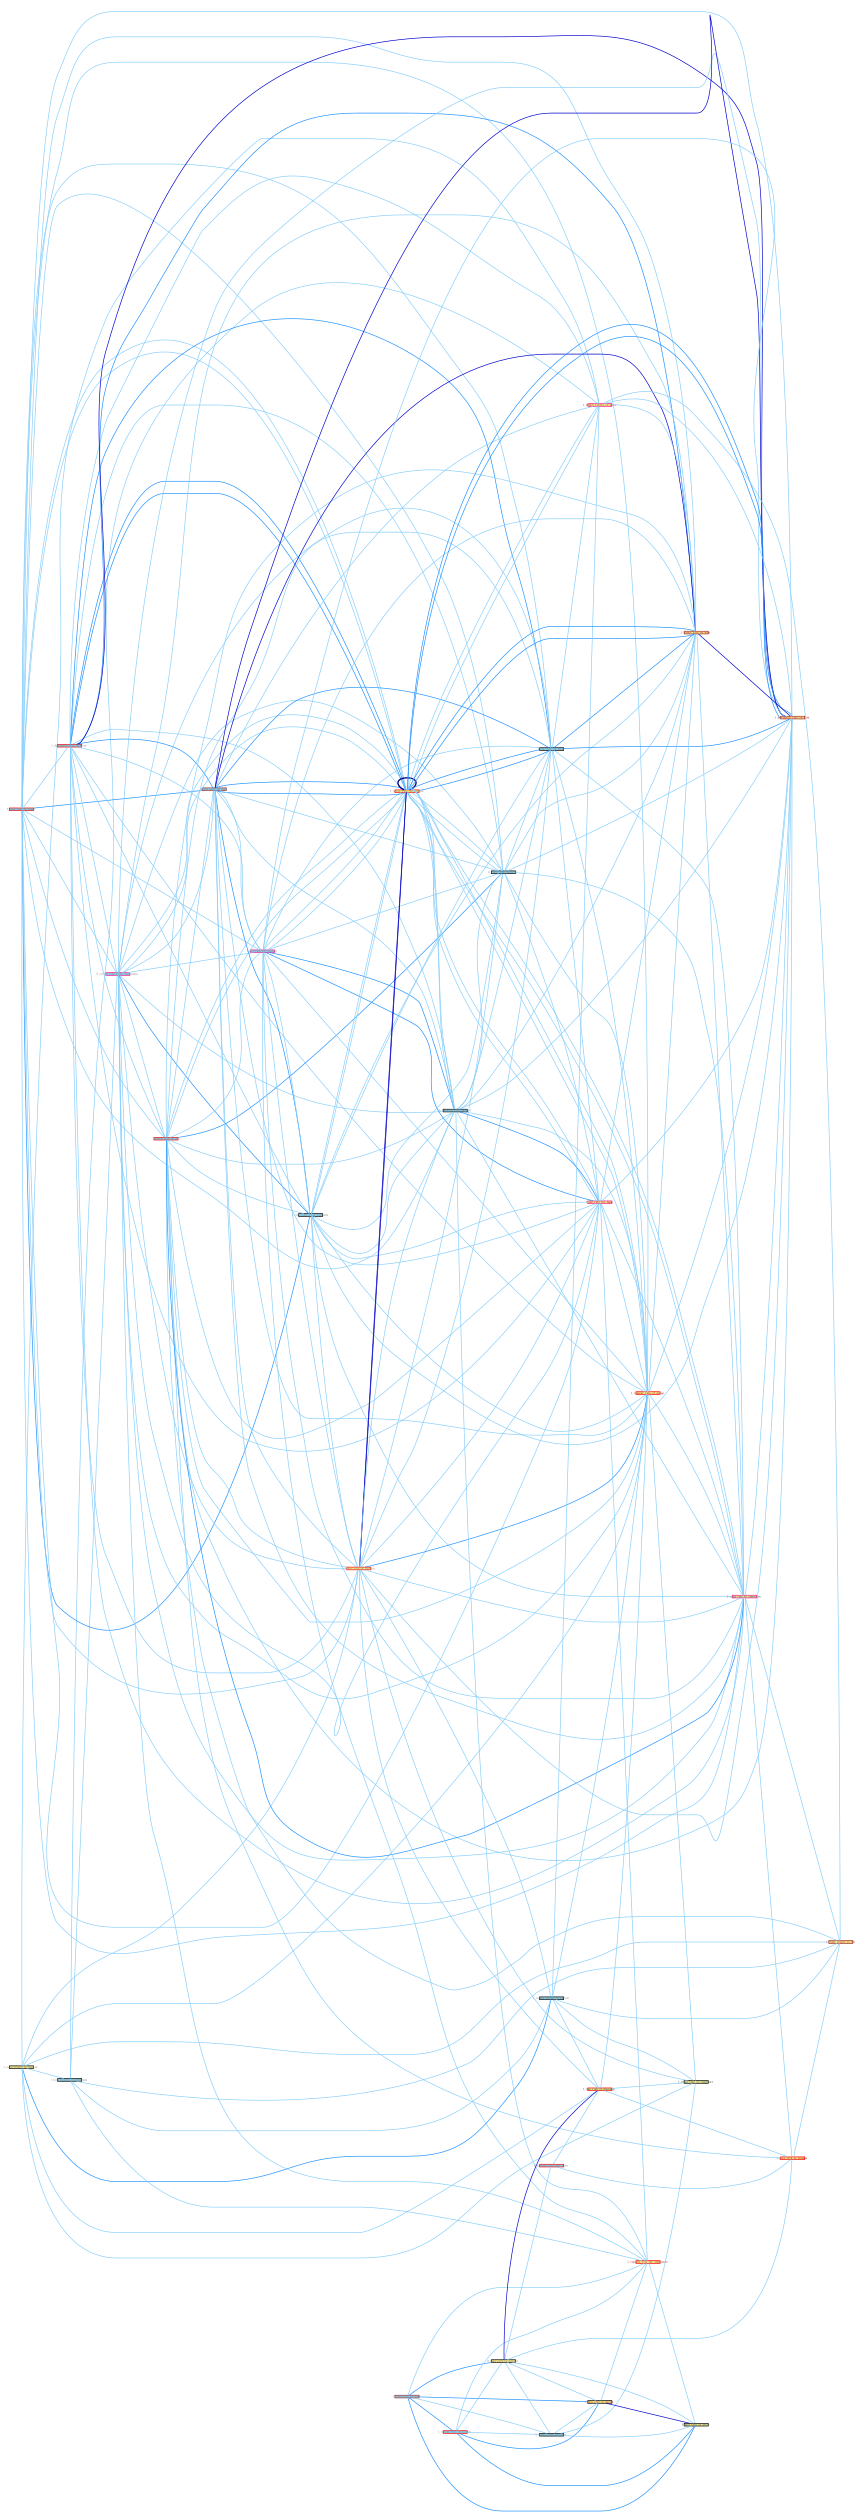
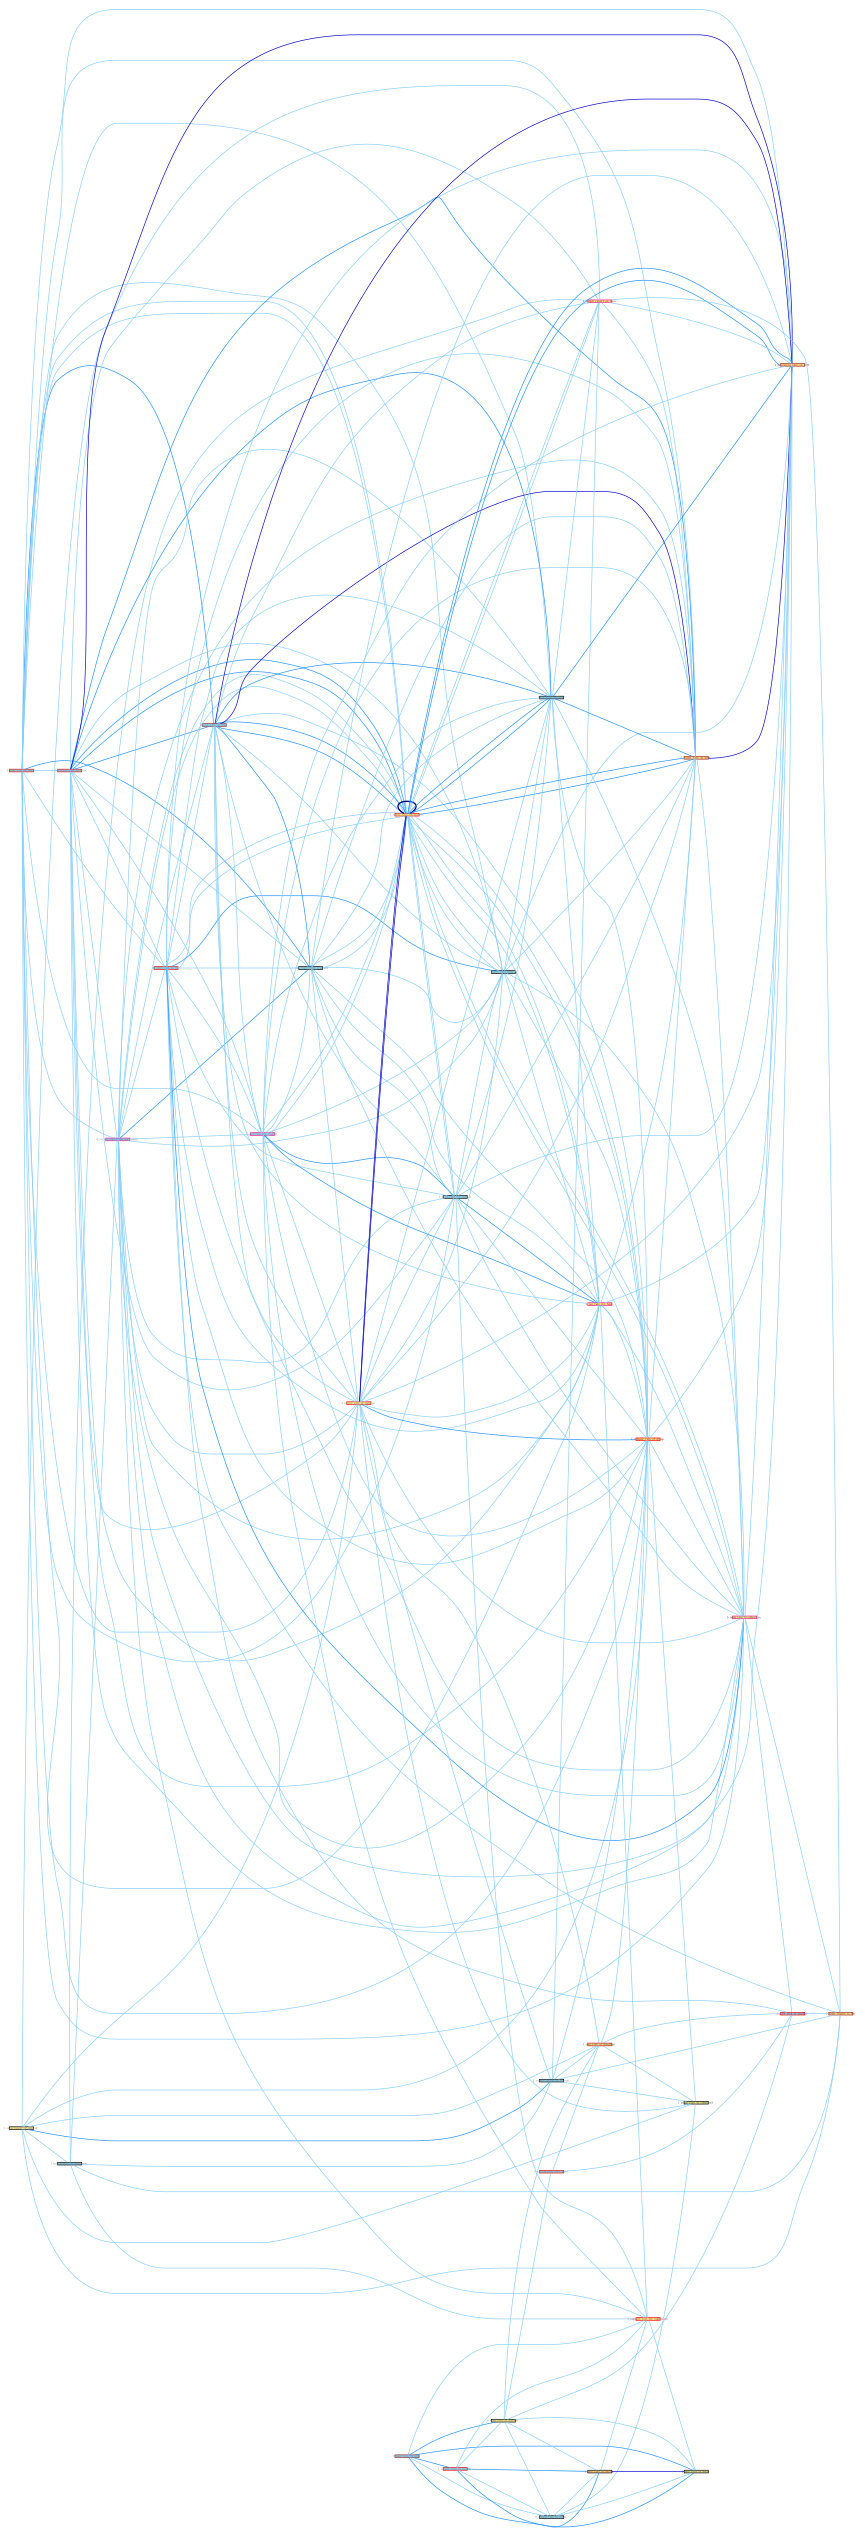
  graph {
    rankdir=LR
    node [color=black fillcolor=skyblue fixedsize=true fontcolor="#8b7d6b" fontsize=4 shape=polygon style=filled]
    edge [color="#87cefa" w=1]
    "1_seen_report_of_unawar " [fillcolor=khaki height=.06 width=.5]
    "0_told_report_at_entitynam " [height=.06 width=.5]
    "0_rais_rate_by_point " [color=red height=.06 width=.5]
    "1_downgrad_rate_on_firm " [color=red height=.06 width=.5]
    "0_receiv_rate_from_entitynam " [color=deeppink height=.06 width=.5]
    "0_push_rate_to_% " [color=red height=.06 width=.5]
    "0_take_role_in_issu " [color=brown height=.06 width=.5]
    "0_rais_rate_on_debt " [color=brown height=.06 width=.5]
    "1_set_rate_for_station " [color=deeppink height=.06 width=.5]
    "0_rais_rate_from_yearnum " [height=.06 width=.5]
    "1_lower_rate_of_million " [color=red fillcolor=khaki height=.06 width=.5]
    "1_lower_rate_on_million " [color=red fillcolor=khaki height=.06 width=.5]
    "0_earn_rate_for_period " [height=.06 width=.5]
    "1_requir_report_of_varieti " [height=.06 width=.5]
    "1_occupi_role_in_societi " [color=red height=.06 width=.5]
    "0_take_risk_in_market " [fillcolor=khaki height=.06 width=.5]
    "0_carri_rate_with_% " [height=.06 width=.5]
    "0_cut_rate_on_them " [height=.06 width=.5]
    "0_appeal_rule_in_court " [height=.06 width=.5]
    "0_spread_risk_over_base " [color=red height=.06 width=.5]
    "1_plai_role_in_declin " [fillcolor=khaki fontcolor="#b22222" height=.06 width=.5]
    "1_suppli_report_on_plan " [color=deeppink fillcolor=khaki fontcolor="#b22222" height=.06 width=.5]
    "1_pai_rate_for_fund " [color=deeppink fillcolor=khaki fontcolor="#b22222" height=.06 width=.5]
    "1_compar_rate_of_group " [color=red fillcolor=khaki fontcolor="#b22222" height=.06 width=.5]
    "1_reduc_rate_on_debt " [color=brown fillcolor=khaki fontcolor="#b22222" height=.06 width=.5]
    "1_support_role_for_entitynam " [color=red fillcolor=khaki fontcolor="#b22222" height=.06 width=.5]
-   "1_pose_risk_to_student " [color=red fillcolor=khaki fontcolor="#b22222" height=.06 width=.5]
+   "1_pose_risk_to_student " [color=red fontcolor="#b22222" height=.06 width=.5]
    "1_downgrad_rate_on_debt " [color=brown fillcolor=khaki fontcolor="#b22222" height=.06 width=.5]
    "1_make_report_to_the " [color=brown fillcolor=khaki fontcolor="#b22222" height=.06 width=.5]
    "1_run_risk_of_disintegr " [color=red fillcolor=khaki fontcolor="#2f4f4f" height=.06 width=.5]
    "1_adopt_rule_of_construct " [fillcolor=khaki fontcolor="#2f4f4f" height=.06 width=.5]
    "0_nudg_rate_to_othernum " [color=deeppink fillcolor=khaki fontcolor="#2f4f4f" height=.06 width=.5]
    "0_plai_role_in_decis " [fillcolor=khaki fontcolor="#2f4f4f" height=.06 width=.5]
    subgraph sub_1 {
      "1_seen_report_of_unawar "
      "0_told_report_at_entitynam "
      "0_rais_rate_by_point "
      "1_downgrad_rate_on_firm "
      "0_receiv_rate_from_entitynam "
      "0_push_rate_to_% "
      "0_take_role_in_issu "
      "0_rais_rate_on_debt "
      "1_set_rate_for_station "
      "0_rais_rate_from_yearnum "
      "1_lower_rate_of_million "
      "1_lower_rate_on_million "
      "0_earn_rate_for_period "
      "1_requir_report_of_varieti "
      "1_occupi_role_in_societi "
      "0_take_risk_in_market "
      "0_carri_rate_with_% "
      "0_cut_rate_on_them "
      "0_appeal_rule_in_court "
      "0_spread_risk_over_base "
    }
    subgraph sub_2 {
      "1_lower_rate_on_million "
      "1_plai_role_in_declin "
      "1_suppli_report_on_plan "
      "1_pai_rate_for_fund "
      "1_compar_rate_of_group "
      "1_reduc_rate_on_debt "
      "1_support_role_for_entitynam "
      "1_pose_risk_to_student "
      "1_downgrad_rate_on_debt "
      "1_make_report_to_the "
    }
    "1_seen_report_of_unawar " -- "0_told_report_at_entitynam "
    "1_seen_report_of_unawar " -- "1_lower_rate_of_million "
    "1_seen_report_of_unawar " -- "1_requir_report_of_varieti " [color="#1e90ff" w=2]
    "1_seen_report_of_unawar " -- "1_suppli_report_on_plan "
    "1_seen_report_of_unawar " -- "1_compar_rate_of_group "
    "1_seen_report_of_unawar " -- "1_make_report_to_the "
    "1_seen_report_of_unawar " -- "1_run_risk_of_disintegr "
    "1_seen_report_of_unawar " -- "1_adopt_rule_of_construct "
    "0_told_report_at_entitynam " -- "0_receiv_rate_from_entitynam "
    "0_told_report_at_entitynam " -- "1_requir_report_of_varieti "
    "0_told_report_at_entitynam " -- "1_suppli_report_on_plan "
    "0_told_report_at_entitynam " -- "1_support_role_for_entitynam "
    "0_told_report_at_entitynam " -- "1_make_report_to_the "
    "0_rais_rate_by_point " -- "1_downgrad_rate_on_firm "
    "0_rais_rate_by_point " -- "0_receiv_rate_from_entitynam "
    "0_rais_rate_by_point " -- "0_push_rate_to_% "
    "0_rais_rate_by_point " -- "0_rais_rate_on_debt " [color="#1e90ff" w=2]
    "0_rais_rate_by_point " -- "1_set_rate_for_station "
    "0_rais_rate_by_point " -- "0_rais_rate_from_yearnum " [color="#1e90ff" w=2]
    "0_rais_rate_by_point " -- "1_lower_rate_of_million "
    "0_rais_rate_by_point " -- "1_lower_rate_on_million "
    "0_rais_rate_by_point " -- "1_lower_rate_on_million "
    "0_rais_rate_by_point " -- "0_earn_rate_for_period "
    "0_rais_rate_by_point " -- "0_carri_rate_with_% "
    "0_rais_rate_by_point " -- "0_cut_rate_on_them "
    "0_rais_rate_by_point " -- "1_pai_rate_for_fund "
    "0_rais_rate_by_point " -- "1_compar_rate_of_group "
    "0_rais_rate_by_point " -- "1_reduc_rate_on_debt "
    "0_rais_rate_by_point " -- "1_downgrad_rate_on_debt "
    "0_rais_rate_by_point " -- "0_nudg_rate_to_othernum "
    "1_downgrad_rate_on_firm " -- "0_receiv_rate_from_entitynam "
    "1_downgrad_rate_on_firm " -- "0_push_rate_to_% "
    "1_downgrad_rate_on_firm " -- "0_rais_rate_on_debt " [color="#1e90ff" w=2]
    "1_downgrad_rate_on_firm " -- "1_set_rate_for_station "
    "1_downgrad_rate_on_firm " -- "0_rais_rate_from_yearnum "
    "1_downgrad_rate_on_firm " -- "1_lower_rate_of_million "
    "1_downgrad_rate_on_firm " -- "1_lower_rate_on_million " [color="#1e90ff" w=2]
    "1_downgrad_rate_on_firm " -- "1_lower_rate_on_million " [color="#1e90ff" w=2]
    "1_downgrad_rate_on_firm " -- "0_earn_rate_for_period "
    "1_downgrad_rate_on_firm " -- "0_carri_rate_with_% "
    "1_downgrad_rate_on_firm " -- "0_cut_rate_on_them " [color="#1e90ff" w=2]
    "1_downgrad_rate_on_firm " -- "1_suppli_report_on_plan "
    "1_downgrad_rate_on_firm " -- "1_pai_rate_for_fund "
    "1_downgrad_rate_on_firm " -- "1_compar_rate_of_group "
    "1_downgrad_rate_on_firm " -- "1_reduc_rate_on_debt " [color="#1e90ff" w=2]
    "1_downgrad_rate_on_firm " -- "1_downgrad_rate_on_debt " [color="#0000cd" w=3]
    "1_downgrad_rate_on_firm " -- "0_nudg_rate_to_othernum "
    "0_receiv_rate_from_entitynam " -- "0_push_rate_to_% "
    "0_receiv_rate_from_entitynam " -- "0_rais_rate_on_debt "
    "0_receiv_rate_from_entitynam " -- "1_set_rate_for_station "
    "0_receiv_rate_from_entitynam " -- "0_rais_rate_from_yearnum " [color="#1e90ff" w=2]
    "0_receiv_rate_from_entitynam " -- "1_lower_rate_of_million "
    "0_receiv_rate_from_entitynam " -- "1_lower_rate_on_million "
    "0_receiv_rate_from_entitynam " -- "1_lower_rate_on_million "
    "0_receiv_rate_from_entitynam " -- "0_earn_rate_for_period "
    "0_receiv_rate_from_entitynam " -- "0_carri_rate_with_% "
    "0_receiv_rate_from_entitynam " -- "0_cut_rate_on_them "
    "0_receiv_rate_from_entitynam " -- "1_pai_rate_for_fund "
    "0_receiv_rate_from_entitynam " -- "1_compar_rate_of_group "
    "0_receiv_rate_from_entitynam " -- "1_reduc_rate_on_debt "
    "0_receiv_rate_from_entitynam " -- "1_support_role_for_entitynam "
    "0_receiv_rate_from_entitynam " -- "1_downgrad_rate_on_debt "
    "0_receiv_rate_from_entitynam " -- "0_nudg_rate_to_othernum "
    "0_push_rate_to_% " -- "0_rais_rate_on_debt "
    "0_push_rate_to_% " -- "1_set_rate_for_station "
    "0_push_rate_to_% " -- "0_rais_rate_from_yearnum "
    "0_push_rate_to_% " -- "1_lower_rate_of_million "
    "0_push_rate_to_% " -- "1_lower_rate_on_million "
    "0_push_rate_to_% " -- "1_lower_rate_on_million "
    "0_push_rate_to_% " -- "0_earn_rate_for_period "
    "0_push_rate_to_% " -- "0_carri_rate_with_% " [color="#1e90ff" w=2]
    "0_push_rate_to_% " -- "0_cut_rate_on_them "
    "0_push_rate_to_% " -- "1_pai_rate_for_fund "
    "0_push_rate_to_% " -- "1_compar_rate_of_group "
    "0_push_rate_to_% " -- "1_reduc_rate_on_debt "
    "0_push_rate_to_% " -- "1_pose_risk_to_student "
    "0_push_rate_to_% " -- "1_downgrad_rate_on_debt "
    "0_push_rate_to_% " -- "1_make_report_to_the "
    "0_push_rate_to_% " -- "0_nudg_rate_to_othernum " [color="#1e90ff" w=2]
    "0_take_role_in_issu " -- "1_occupi_role_in_societi " [color="#1e90ff" w=2]
    "0_take_role_in_issu " -- "0_take_risk_in_market " [color="#1e90ff" w=2]
    "0_take_role_in_issu " -- "0_appeal_rule_in_court "
    "0_take_role_in_issu " -- "1_plai_role_in_declin " [color="#1e90ff" w=2]
    "0_take_role_in_issu " -- "1_support_role_for_entitynam "
    "0_take_role_in_issu " -- "0_plai_role_in_decis " [color="#1e90ff" w=2]
    "0_rais_rate_on_debt " -- "1_set_rate_for_station "
    "0_rais_rate_on_debt " -- "0_rais_rate_from_yearnum " [color="#1e90ff" w=2]
    "0_rais_rate_on_debt " -- "1_lower_rate_of_million "
    "0_rais_rate_on_debt " -- "1_lower_rate_on_million " [color="#1e90ff" w=2]
    "0_rais_rate_on_debt " -- "1_lower_rate_on_million " [color="#1e90ff" w=2]
    "0_rais_rate_on_debt " -- "0_earn_rate_for_period "
    "0_rais_rate_on_debt " -- "0_carri_rate_with_% "
    "0_rais_rate_on_debt " -- "0_cut_rate_on_them " [color="#1e90ff" w=2]
    "0_rais_rate_on_debt " -- "1_suppli_report_on_plan "
    "0_rais_rate_on_debt " -- "1_pai_rate_for_fund "
    "0_rais_rate_on_debt " -- "1_compar_rate_of_group "
    "0_rais_rate_on_debt " -- "1_reduc_rate_on_debt " [color="#0000cd" w=3]
    "0_rais_rate_on_debt " -- "1_downgrad_rate_on_debt " [color="#0000cd" w=3]
    "0_rais_rate_on_debt " -- "0_nudg_rate_to_othernum "
    "1_set_rate_for_station " -- "0_rais_rate_from_yearnum "
    "1_set_rate_for_station " -- "1_lower_rate_of_million "
    "1_set_rate_for_station " -- "1_lower_rate_on_million "
    "1_set_rate_for_station " -- "1_lower_rate_on_million "
    "1_set_rate_for_station " -- "0_earn_rate_for_period " [color="#1e90ff" w=2]
    "1_set_rate_for_station " -- "0_carri_rate_with_% "
    "1_set_rate_for_station " -- "0_cut_rate_on_them "
    "1_set_rate_for_station " -- "1_pai_rate_for_fund " [color="#1e90ff" w=2]
    "1_set_rate_for_station " -- "1_compar_rate_of_group "
    "1_set_rate_for_station " -- "1_reduc_rate_on_debt "
    "1_set_rate_for_station " -- "1_support_role_for_entitynam "
    "1_set_rate_for_station " -- "1_downgrad_rate_on_debt "
    "1_set_rate_for_station " -- "0_nudg_rate_to_othernum "
    "0_rais_rate_from_yearnum " -- "1_lower_rate_of_million "
    "0_rais_rate_from_yearnum " -- "1_lower_rate_on_million "
    "0_rais_rate_from_yearnum " -- "1_lower_rate_on_million "
    "0_rais_rate_from_yearnum " -- "0_earn_rate_for_period "
    "0_rais_rate_from_yearnum " -- "0_carri_rate_with_% "
    "0_rais_rate_from_yearnum " -- "0_cut_rate_on_them "
    "0_rais_rate_from_yearnum " -- "1_pai_rate_for_fund "
    "0_rais_rate_from_yearnum " -- "1_compar_rate_of_group "
    "0_rais_rate_from_yearnum " -- "1_reduc_rate_on_debt "
    "0_rais_rate_from_yearnum " -- "1_downgrad_rate_on_debt "
    "0_rais_rate_from_yearnum " -- "0_nudg_rate_to_othernum "
    "1_lower_rate_of_million " -- "1_lower_rate_on_million " [color="#0000cd" w=3]
    "1_lower_rate_of_million " -- "1_lower_rate_on_million " [color="#0000cd" w=3]
    "1_lower_rate_of_million " -- "0_earn_rate_for_period "
    "1_lower_rate_of_million " -- "1_requir_report_of_varieti "
    "1_lower_rate_of_million " -- "0_carri_rate_with_% "
    "1_lower_rate_of_million " -- "0_cut_rate_on_them "
    "1_lower_rate_of_million " -- "1_pai_rate_for_fund "
    "1_lower_rate_of_million " -- "1_compar_rate_of_group " [color="#1e90ff" w=2]
+   "1_lower_rate_of_million " -- "1_reduc_rate_on_debt "
    "1_lower_rate_of_million " -- "1_downgrad_rate_on_debt "
    "1_lower_rate_of_million " -- "1_run_risk_of_disintegr "
    "1_lower_rate_of_million " -- "1_adopt_rule_of_construct "
    "1_lower_rate_of_million " -- "0_nudg_rate_to_othernum "
    "1_lower_rate_on_million " -- "1_lower_rate_on_million " [color="#000080" style=bold w=4]
    "1_lower_rate_on_million " -- "0_earn_rate_for_period "
    "1_lower_rate_on_million " -- "0_carri_rate_with_% "
    "1_lower_rate_on_million " -- "0_cut_rate_on_them " [color="#1e90ff" w=2]
    "1_lower_rate_on_million " -- "1_suppli_report_on_plan "
    "1_lower_rate_on_million " -- "1_pai_rate_for_fund "
    "1_lower_rate_on_million " -- "1_compar_rate_of_group "
    "1_lower_rate_on_million " -- "1_reduc_rate_on_debt " [color="#1e90ff" w=2]
    "1_lower_rate_on_million " -- "1_downgrad_rate_on_debt " [color="#1e90ff" w=2]
    "1_lower_rate_on_million " -- "1_downgrad_rate_on_debt " [color="#1e90ff" w=2]
    "1_lower_rate_on_million " -- "0_nudg_rate_to_othernum "
    "0_earn_rate_for_period " -- "1_lower_rate_on_million "
    "0_earn_rate_for_period " -- "0_carri_rate_with_% "
    "0_earn_rate_for_period " -- "0_cut_rate_on_them "
    "0_earn_rate_for_period " -- "1_pai_rate_for_fund " [color="#1e90ff" w=2]
    "0_earn_rate_for_period " -- "1_compar_rate_of_group "
    "0_earn_rate_for_period " -- "1_reduc_rate_on_debt "
    "0_earn_rate_for_period " -- "1_support_role_for_entitynam "
    "0_earn_rate_for_period " -- "1_downgrad_rate_on_debt "
    "0_earn_rate_for_period " -- "0_nudg_rate_to_othernum "
    "1_requir_report_of_varieti " -- "1_suppli_report_on_plan "
    "1_requir_report_of_varieti " -- "1_compar_rate_of_group "
    "1_requir_report_of_varieti " -- "1_make_report_to_the "
    "1_requir_report_of_varieti " -- "1_run_risk_of_disintegr "
    "1_requir_report_of_varieti " -- "1_adopt_rule_of_construct "
    "1_occupi_role_in_societi " -- "0_take_risk_in_market "
    "1_occupi_role_in_societi " -- "0_appeal_rule_in_court "
    "1_occupi_role_in_societi " -- "1_plai_role_in_declin " [color="#1e90ff" w=2]
    "1_occupi_role_in_societi " -- "1_support_role_for_entitynam "
    "1_occupi_role_in_societi " -- "0_plai_role_in_decis " [color="#1e90ff" w=2]
    "0_take_risk_in_market " -- "0_appeal_rule_in_court "
    "0_take_risk_in_market " -- "0_spread_risk_over_base "
    "0_take_risk_in_market " -- "1_plai_role_in_declin "
    "0_take_risk_in_market " -- "1_pose_risk_to_student "
-   "0_take_risk_in_market " -- "1_run_risk_of_disintegr " [color="#0000cd"]
+   "0_take_risk_in_market " -- "1_run_risk_of_disintegr "
    "0_take_risk_in_market " -- "0_plai_role_in_decis "
    "0_carri_rate_with_% " -- "1_lower_rate_on_million "
    "0_carri_rate_with_% " -- "0_cut_rate_on_them "
    "0_carri_rate_with_% " -- "1_pai_rate_for_fund "
    "0_carri_rate_with_% " -- "1_compar_rate_of_group "
    "0_carri_rate_with_% " -- "1_reduc_rate_on_debt "
    "0_carri_rate_with_% " -- "1_downgrad_rate_on_debt "
    "0_carri_rate_with_% " -- "0_nudg_rate_to_othernum "
    "0_cut_rate_on_them " -- "1_lower_rate_on_million " [color="#1e90ff" w=2]
    "0_cut_rate_on_them " -- "1_suppli_report_on_plan "
    "0_cut_rate_on_them " -- "1_pai_rate_for_fund "
    "0_cut_rate_on_them " -- "1_compar_rate_of_group "
    "0_cut_rate_on_them " -- "1_reduc_rate_on_debt " [color="#1e90ff" w=2]
    "0_cut_rate_on_them " -- "1_downgrad_rate_on_debt " [color="#1e90ff" w=2]
    "0_cut_rate_on_them " -- "0_nudg_rate_to_othernum "
    "0_appeal_rule_in_court " -- "1_plai_role_in_declin "
    "0_appeal_rule_in_court " -- "1_adopt_rule_of_construct "
    "0_appeal_rule_in_court " -- "0_plai_role_in_decis "
    "0_spread_risk_over_base " -- "1_pose_risk_to_student "
    "0_spread_risk_over_base " -- "1_run_risk_of_disintegr "
    "1_plai_role_in_declin " -- "1_support_role_for_entitynam "
    "1_plai_role_in_declin " -- "0_plai_role_in_decis " [color="#0000cd" w=3]
    "1_suppli_report_on_plan " -- "1_lower_rate_on_million "
    "1_suppli_report_on_plan " -- "1_reduc_rate_on_debt "
    "1_suppli_report_on_plan " -- "1_downgrad_rate_on_debt "
    "1_suppli_report_on_plan " -- "1_make_report_to_the "
    "1_pai_rate_for_fund " -- "1_lower_rate_on_million "
    "1_pai_rate_for_fund " -- "1_compar_rate_of_group "
    "1_pai_rate_for_fund " -- "1_reduc_rate_on_debt "
    "1_pai_rate_for_fund " -- "1_support_role_for_entitynam "
    "1_pai_rate_for_fund " -- "1_downgrad_rate_on_debt "
    "1_pai_rate_for_fund " -- "0_nudg_rate_to_othernum "
    "1_compar_rate_of_group " -- "1_lower_rate_on_million "
    "1_compar_rate_of_group " -- "1_reduc_rate_on_debt "
    "1_compar_rate_of_group " -- "1_downgrad_rate_on_debt "
    "1_compar_rate_of_group " -- "1_adopt_rule_of_construct "
    "1_compar_rate_of_group " -- "0_nudg_rate_to_othernum "
    "1_reduc_rate_on_debt " -- "1_lower_rate_on_million " [color="#1e90ff" w=2]
    "1_reduc_rate_on_debt " -- "1_downgrad_rate_on_debt " [color="#0000cd" w=3]
    "1_reduc_rate_on_debt " -- "0_nudg_rate_to_othernum "
    "1_support_role_for_entitynam " -- "0_plai_role_in_decis "
    "1_pose_risk_to_student " -- "1_make_report_to_the "
    "1_run_risk_of_disintegr " -- "1_compar_rate_of_group "
    "1_run_risk_of_disintegr " -- "1_pose_risk_to_student "
    "1_run_risk_of_disintegr " -- "1_adopt_rule_of_construct "
    "0_nudg_rate_to_othernum " -- "1_lower_rate_on_million "
    "0_nudg_rate_to_othernum " -- "1_pose_risk_to_student "
    "0_nudg_rate_to_othernum " -- "1_downgrad_rate_on_debt "
    "0_nudg_rate_to_othernum " -- "1_make_report_to_the "
  }
